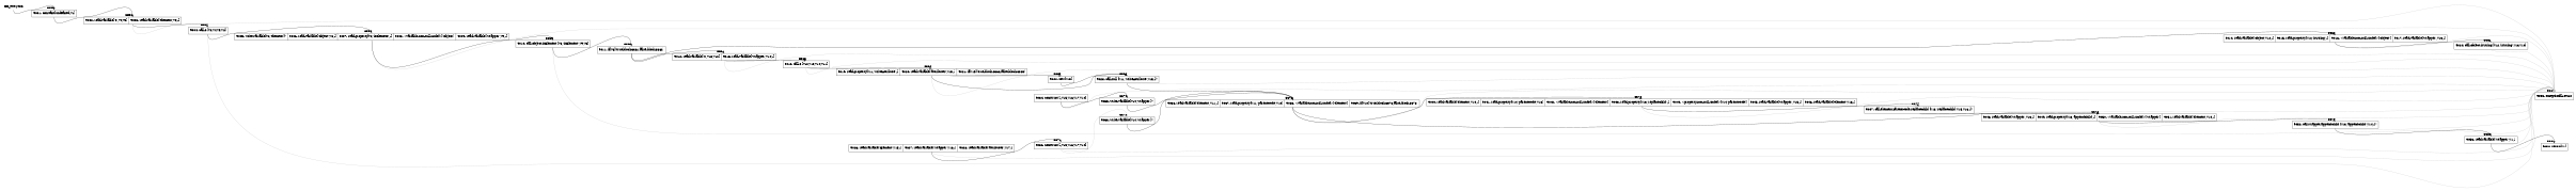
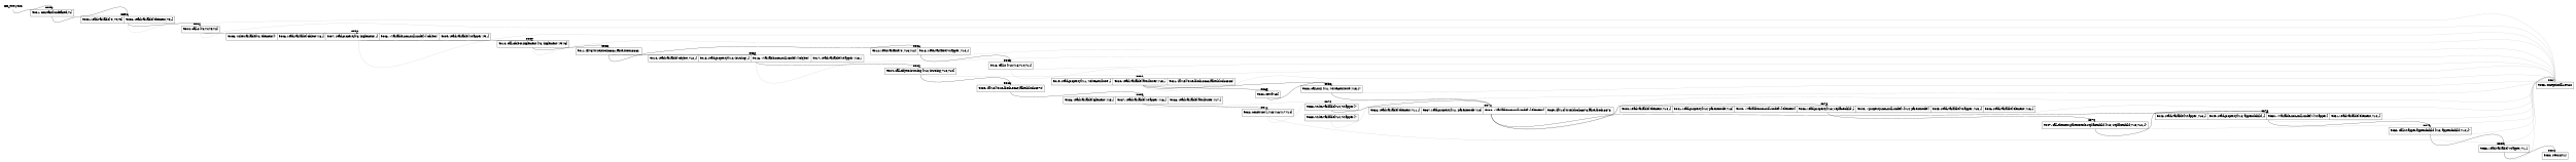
  digraph {
    rankdir=LR
    node [shape=record]
    edge [headport=n tailport=s]
    BB_entry286 [shape=none]
    n2 [label="{9001: constant[undefined,v1]}"]
    n3 [label="{9002: read-variable['$',v4,v3]|9003: read-variable['element',v5,-]}"]
    n4 [label="{9004: call-$ [v3,v4,v5,v2]}"]
    n5 [label="{9055: exceptional-return}"]
    n6 [label="{9005: write-variable[v2,'element']*|9006: read-variable['Object',v8,-]|9007: read-property[v8,'isElement',-]|9008: \<variable-non-null-undef\>['Object']|9009: read-variable['wrapper',v9,-]}"]
    n7 [label="{9010: call-Object.isElement [v8,'isElement',v9,v6]}"]
    n8 [label="{9011: if[v6](true-block:3361,false-block:3362)}"]
    n9 [label="{9012: read-variable['$',v13,v12]|9013: read-variable['wrapper',v14,-]}"]
    n10 [label="{9014: read-variable['Object',v12,-]|9015: read-property[v12,'isString',-]|9016: \<variable-non-null-undef\>['Object']|9017: read-variable['wrapper',v13,-]}"]
    n11 [label="{9018: call-$ [v12,v13,v14,v11]}"]
    n12 [label="{9024: call-Object.isString [v12,'isString',v13,v10]}"]
    n13 [label="{9019: read-property[v11,'writeAttribute',-]|9020: read-variable['attributes',v15,-]|9021: if[v15](true-block:3366,false-block:3365)}"]
+   n14 [label="{9025: if[v10](true-block:3369,false-block:3370)}"]
    n15 [label="{9023: call-null [v11,'writeAttribute',v15,-]*}"]
    n16 [label="{9022: new[v15]}"]
    n17 [label="{9026: read-variable['Element',v15,-]|9027: read-variable['wrapper',v16,-]|9028: read-variable['attributes',v17,-]}"]
    n18 [label="{9036: read-variable['element',v11,-]|9037: read-property[v11,'parentNode',v10]|9038: \<variable-non-null-undef\>['element']|9039: if[v10](true-block:3376,false-block:3378)}"]
    n19 [label="{9040: read-variable['element',v14,-]|9041: read-property[v14,'parentNode',v13]|9042: \<variable-non-null-undef\>['element']|9043: read-property[v13,'replaceChild',-]|9044: \<property-non-null-undef\>[v14,'parentNode']|9045: read-variable['wrapper',v15,-]|9046: read-variable['element',v16,-]}"]
    n20 [label="{9048: read-variable['wrapper',v13,-]|9049: read-property[v13,'appendChild',-]|9050: \<variable-non-null-undef\>['wrapper']|9051: read-variable['element',v14,-]}"]
    n21 [label="{9047: call-element.parentNode.replaceChild [v13,'replaceChild',v15,v16,-]*}"]
    n22 [label="{9052: call-wrapper.appendChild [v13,'appendChild',v14,-]*}"]
    n23 [label="{9032: construct [-,v15,v16,v17,v14]}"]
    n24 [label="{9033: write-variable[v14,'wrapper']*}"]
-   n25 [label="{9034: construct [-,v15,v16,v17,v14]}"]
    n26 [label="{9035: write-variable[v14,'wrapper']*}"]
    n27 [label="{9053: read-variable['wrapper',v1,-]}"]
    n28 [label="{9054: return[v1]}"]
    BB_entry286 -> n2 [headlabel="    3355"]
    n2 -> n3 [headlabel="      3356"]
    n3 -> n4 [headlabel="      3357"]
    n3 -> n5 [color=gray headlabel="      3382"]
    n4 -> n5 [color=gray]
    n4 -> n6 [headlabel="      3358"]
    n6 -> n5 [color=gray]
    n6 -> n7 [headlabel="      3359"]
    n7 -> n5 [color=gray]
    n7 -> n8 [headlabel="      3360"]
    n8 -> n9 [headlabel="      3361"]
    n8 -> n10 [headlabel="      3362"]
    n9 -> n5 [color=gray]
    n9 -> n11 [headlabel="      3363"]
    n10 -> n5 [color=gray]
    n10 -> n12 [headlabel="      3367"]
    n11 -> n5 [color=gray]
-   n11 -> n13 [headlabel="      3364"]
+   n11 -> n13 [headlabel="      3364" color=gray]
    n12 -> n5 [color=gray]
+   n12 -> n14 [headlabel="      3368"]
    n13 -> n5 [color=gray]
    n13 -> n15 [headlabel="      3366"]
    n13 -> n16 [headlabel="      3365"]
+   n14 -> n17 [headlabel="      3369"]
    n15 -> n5 [color=gray]
    n15 -> n18 [headlabel="      3375"]
    n16 -> n15
    n17 -> n5 [color=gray]
    n17 -> n23 [headlabel="      3371"]
    n18 -> n5 [color=gray]
    n18 -> n19 [headlabel="      3376"]
    n18 -> n20 [headlabel="      3378"]
    n19 -> n5 [color=gray]
    n19 -> n21 [headlabel="      3377"]
    n20 -> n5 [color=gray]
    n20 -> n22 [headlabel="      3379"]
    n21 -> n5 [color=gray]
    n21 -> n20
    n22 -> n5 [color=gray]
    n22 -> n27 [headlabel="      3380"]
    n23 -> n5 [color=gray]
    n23 -> n24 [color=gray headlabel="      3372"]
    n24 -> n18
-   n25 -> n5 [color=gray]
-   n25 -> n26 [headlabel="      3374"]
-   n26 -> n18
+   n26 -> n18 [color=gray]
    n27 -> n5 [color=gray]
    n27 -> n28 [headlabel="      3381"]
  }
